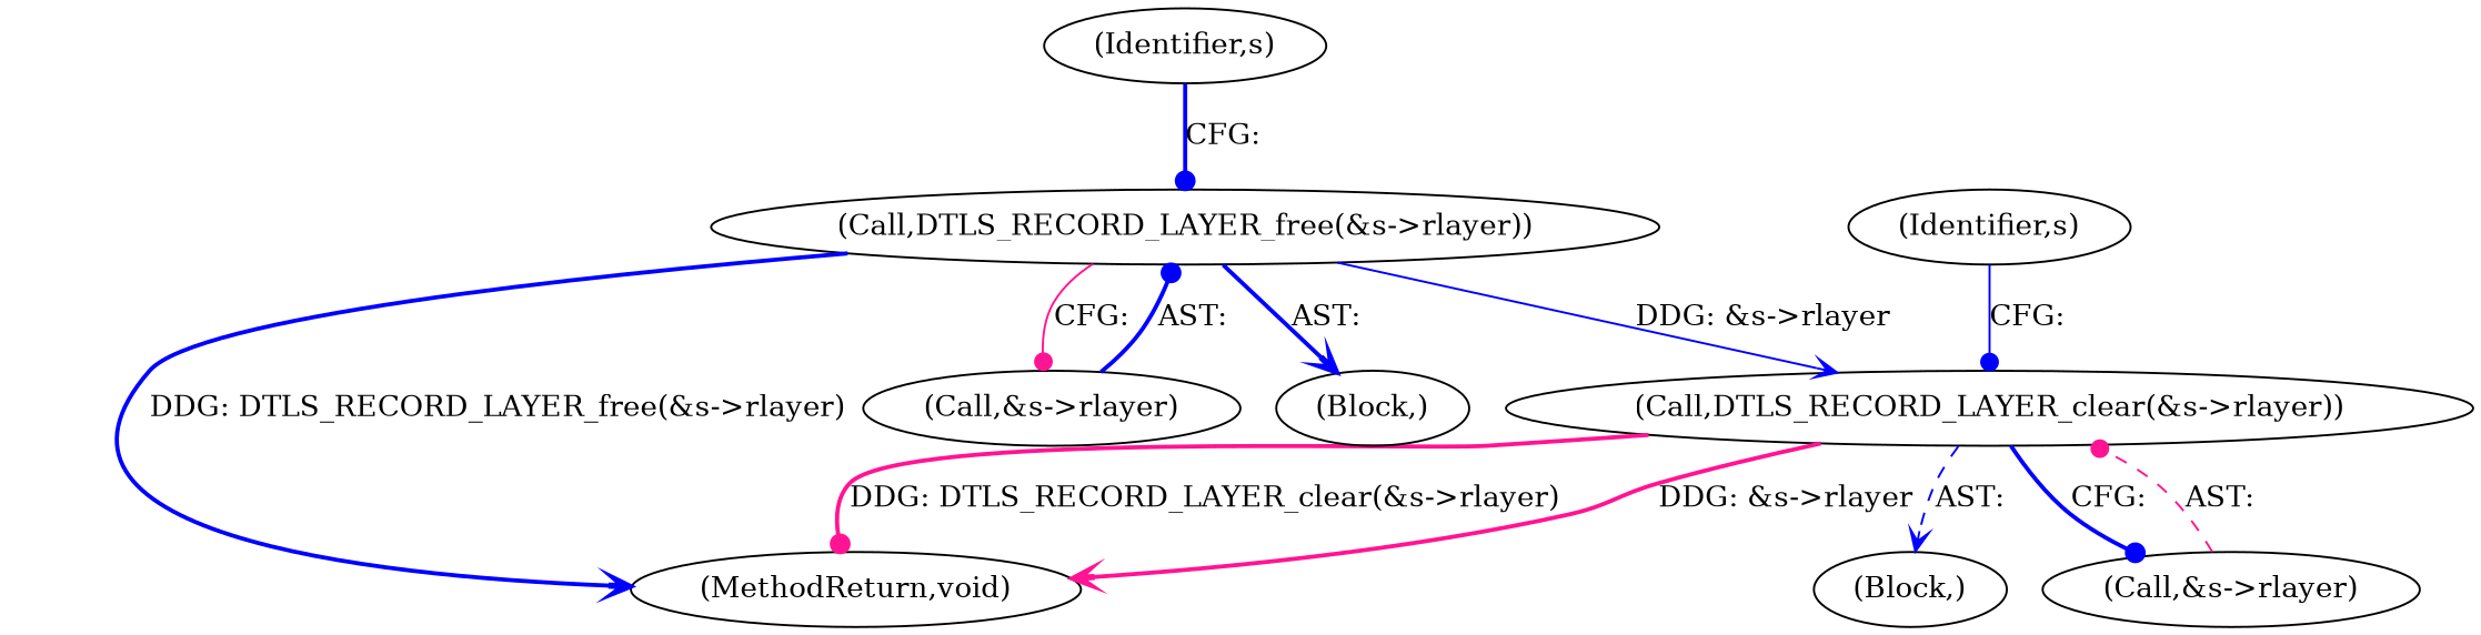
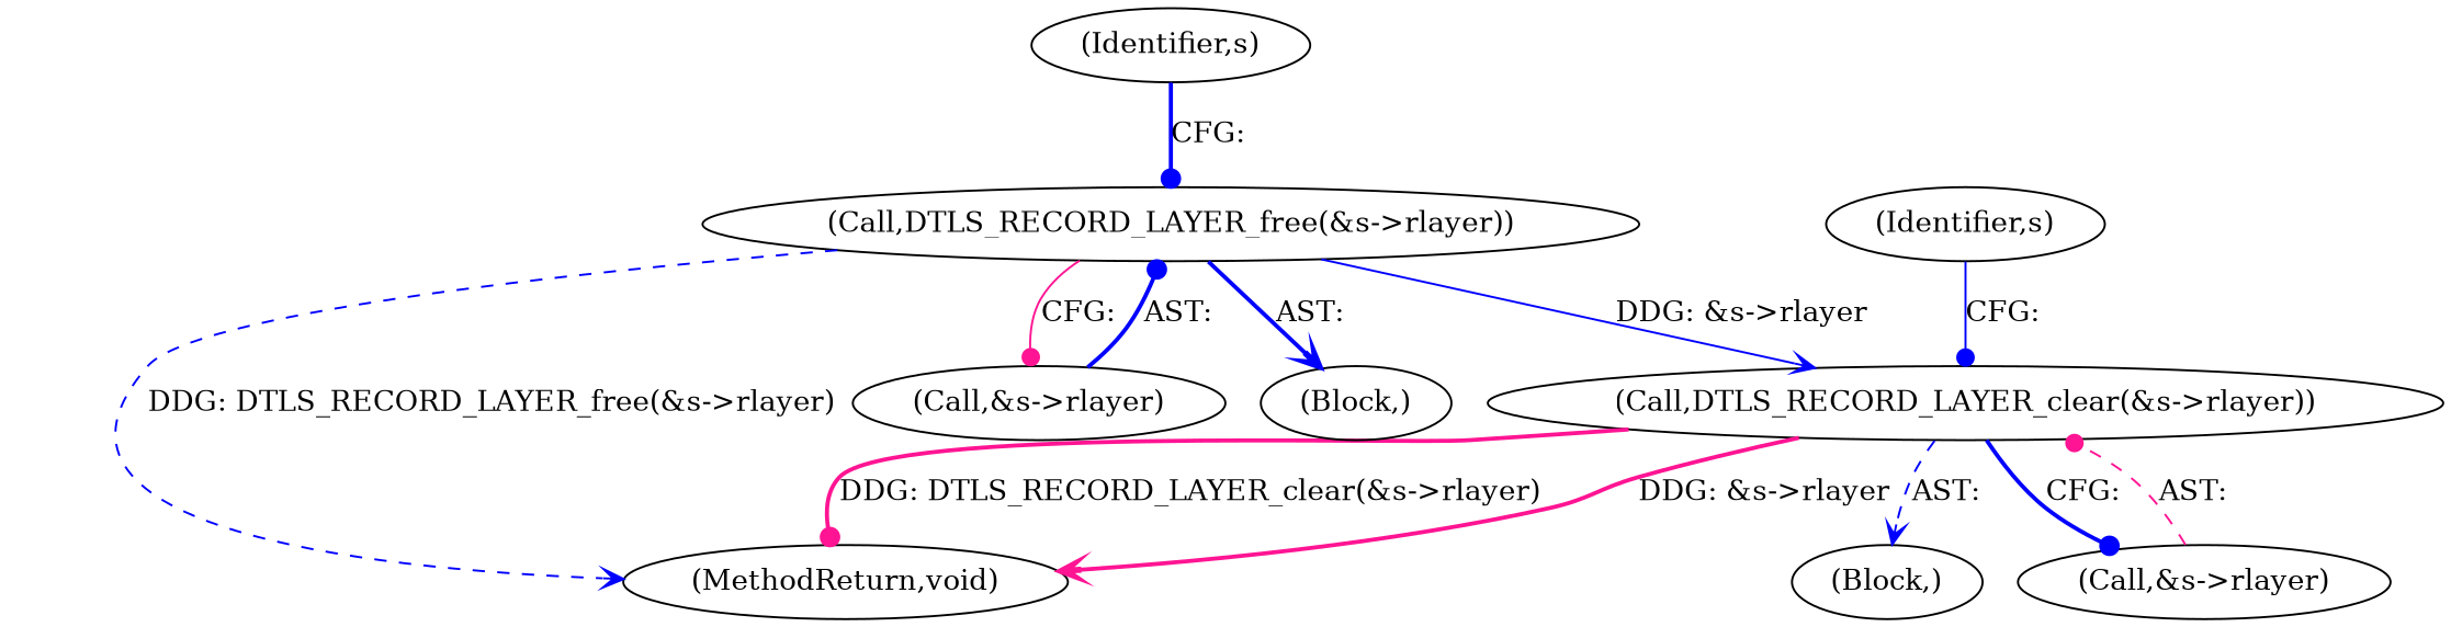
  digraph {
    edge [arrowhead=dot color=blue style=bold]
    n1 [label="(Call,DTLS_RECORD_LAYER_clear(&s->rlayer))"]
    n2 [label="(MethodReturn,void)"]
    n3 [label="(Block,)"]
    n4 [label="(Call,&s->rlayer)"]
    n5 [label="(Call,DTLS_RECORD_LAYER_free(&s->rlayer))"]
    n6 [label="(Call,&s->rlayer)"]
    n7 [label="(Block,)"]
    n8 [label="(Identifier,s)"]
    n9 [label="(Identifier,s)"]
    n1 -> n2 [arrowhead=vee color=deeppink label="DDG: &s->rlayer"]
    n1 -> n2 [color=deeppink label="DDG: DTLS_RECORD_LAYER_clear(&s->rlayer)"]
    n1 -> n3 [arrowhead=vee label="AST: " style=dashed]
    n1 -> n4 [label="CFG: "]
    n4 -> n1 [color=deeppink label="AST: " style=dashed]
    n5 -> n1 [arrowhead=vee label="DDG: &s->rlayer" style=solid]
-   n5 -> n2 [arrowhead=vee label="DDG: DTLS_RECORD_LAYER_free(&s->rlayer)"]
+   n5 -> n2 [arrowhead=vee label="DDG: DTLS_RECORD_LAYER_free(&s->rlayer)" style=dashed]
    n5 -> n6 [color=deeppink label="CFG: " style=solid]
    n5 -> n7 [arrowhead=vee label="AST: "]
    n6 -> n5 [label="AST: "]
    n8 -> n5 [label="CFG: "]
    n9 -> n1 [label="CFG: " style=solid]
  }
